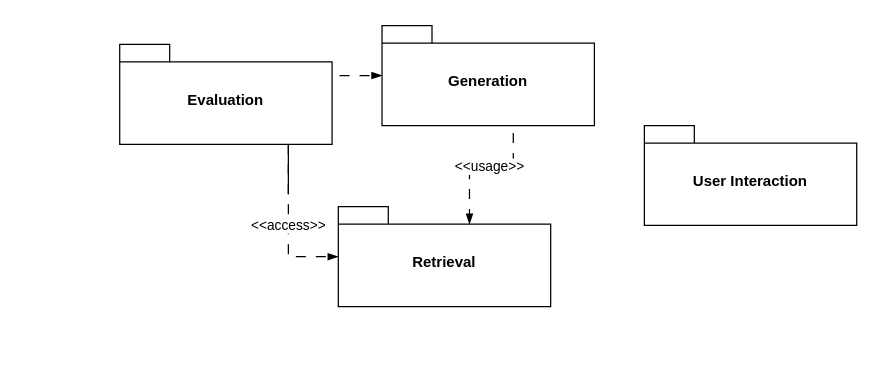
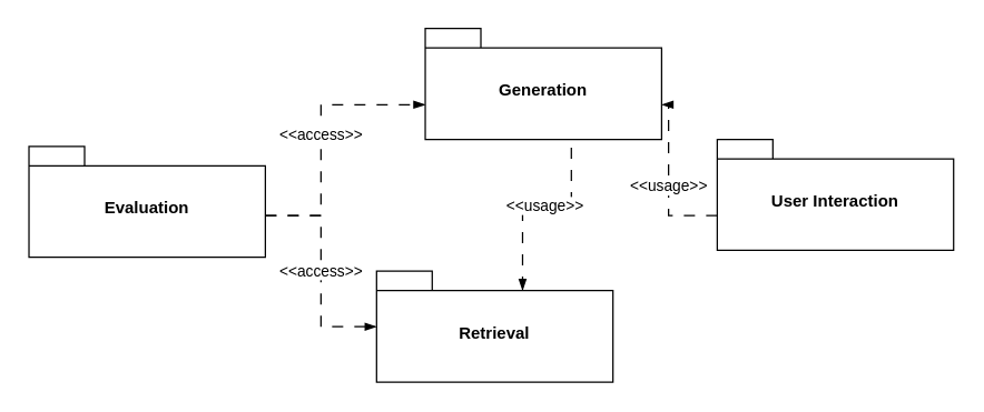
  <mxCell id="0" />
  <mxCell id="1" parent="0" />
+ <mxCell id="2" value="&amp;lt;&amp;lt;usage&amp;gt;&amp;gt;" style="edgeStyle=orthogonalEdgeStyle;rounded=0;orthogonalLoop=1;jettySize=auto;html=1;dashed=1;endArrow=blockThin;endFill=1;dashPattern=8 8;" edge="1" parent="1" source="3" target="7"><mxGeometry x="-0.067" relative="1" as="geometry"><Array as="points"><mxPoint x="480" y="155" /><mxPoint x="480" y="75" /></Array><mxPoint as="offset" /></mxGeometry></mxCell>
  <mxCell id="3" value="User Interaction" style="shape=folder;fontStyle=1;spacingTop=10;tabWidth=40;tabHeight=14;tabPosition=left;html=1;whiteSpace=wrap;" vertex="1" parent="1"><mxGeometry x="515" y="100" width="170" height="80" as="geometry" /></mxCell>
  <mxCell id="4" value="&amp;lt;&amp;lt;access&amp;gt;&amp;gt;" style="edgeStyle=orthogonalEdgeStyle;shape=connector;rounded=0;orthogonalLoop=1;jettySize=auto;html=1;dashed=1;strokeColor=default;align=center;verticalAlign=middle;fontFamily=Helvetica;fontSize=11;fontColor=default;labelBackgroundColor=default;endArrow=blockThin;endFill=1;dashPattern=8 8;" edge="1" parent="1" source="5" target="7"><mxGeometry relative="1" as="geometry"><Array as="points"><mxPoint x="230" y="155" /><mxPoint x="230" y="75" /></Array></mxGeometry></mxCell>
- <mxCell id="5" value="Evaluation" style="shape=folder;fontStyle=1;spacingTop=10;tabWidth=40;tabHeight=14;tabPosition=left;html=1;whiteSpace=wrap;" vertex="1" parent="1"><mxGeometry x="95" y="35" width="170" height="80" as="geometry" /></mxCell>
+ <mxCell id="5" value="Evaluation" style="shape=folder;fontStyle=1;spacingTop=10;tabWidth=40;tabHeight=14;tabPosition=left;html=1;whiteSpace=wrap;" vertex="1" parent="1"><mxGeometry x="20" y="105" width="170" height="80" as="geometry" /></mxCell>
  <mxCell id="6" value="&amp;lt;&amp;lt;usage&amp;gt;&amp;gt;" style="edgeStyle=orthogonalEdgeStyle;shape=connector;rounded=0;orthogonalLoop=1;jettySize=auto;html=1;dashed=1;strokeColor=default;align=center;verticalAlign=middle;fontFamily=Helvetica;fontSize=11;fontColor=default;labelBackgroundColor=default;endArrow=blockThin;endFill=1;entryX=0;entryY=0;entryDx=105;entryDy=14;entryPerimeter=0;exitX=0.618;exitY=0.875;exitDx=0;exitDy=0;exitPerimeter=0;dashPattern=8 8;" edge="1" parent="1" source="7" target="8"><mxGeometry relative="1" as="geometry" /></mxCell>
  <mxCell id="7" value="Generation" style="shape=folder;fontStyle=1;spacingTop=10;tabWidth=40;tabHeight=14;tabPosition=left;html=1;whiteSpace=wrap;" vertex="1" parent="1"><mxGeometry x="305" y="20" width="170" height="80" as="geometry" /></mxCell>
- <mxCell id="8" value="Retrieval" style="shape=folder;fontStyle=1;spacingTop=10;tabWidth=40;tabHeight=14;tabPosition=left;html=1;whiteSpace=wrap;" vertex="1" parent="1"><mxGeometry x="270" y="165" width="170" height="80" as="geometry" /></mxCell>
+ <mxCell id="8" value="Retrieval" style="shape=folder;fontStyle=1;spacingTop=10;tabWidth=40;tabHeight=14;tabPosition=left;html=1;whiteSpace=wrap;" vertex="1" parent="1"><mxGeometry x="270" y="195" width="170" height="80" as="geometry" /></mxCell>
  <mxCell id="9" value="&amp;lt;&amp;lt;access&amp;gt;&amp;gt;" style="edgeStyle=orthogonalEdgeStyle;shape=connector;rounded=0;orthogonalLoop=1;jettySize=auto;html=1;dashed=1;strokeColor=default;align=center;verticalAlign=middle;fontFamily=Helvetica;fontSize=11;fontColor=default;labelBackgroundColor=default;endArrow=blockThin;endFill=1;dashPattern=8 8;" edge="1" parent="1" source="5" target="8"><mxGeometry relative="1" as="geometry"><Array as="points"><mxPoint x="230" y="155" /><mxPoint x="230" y="235" /></Array></mxGeometry></mxCell>
